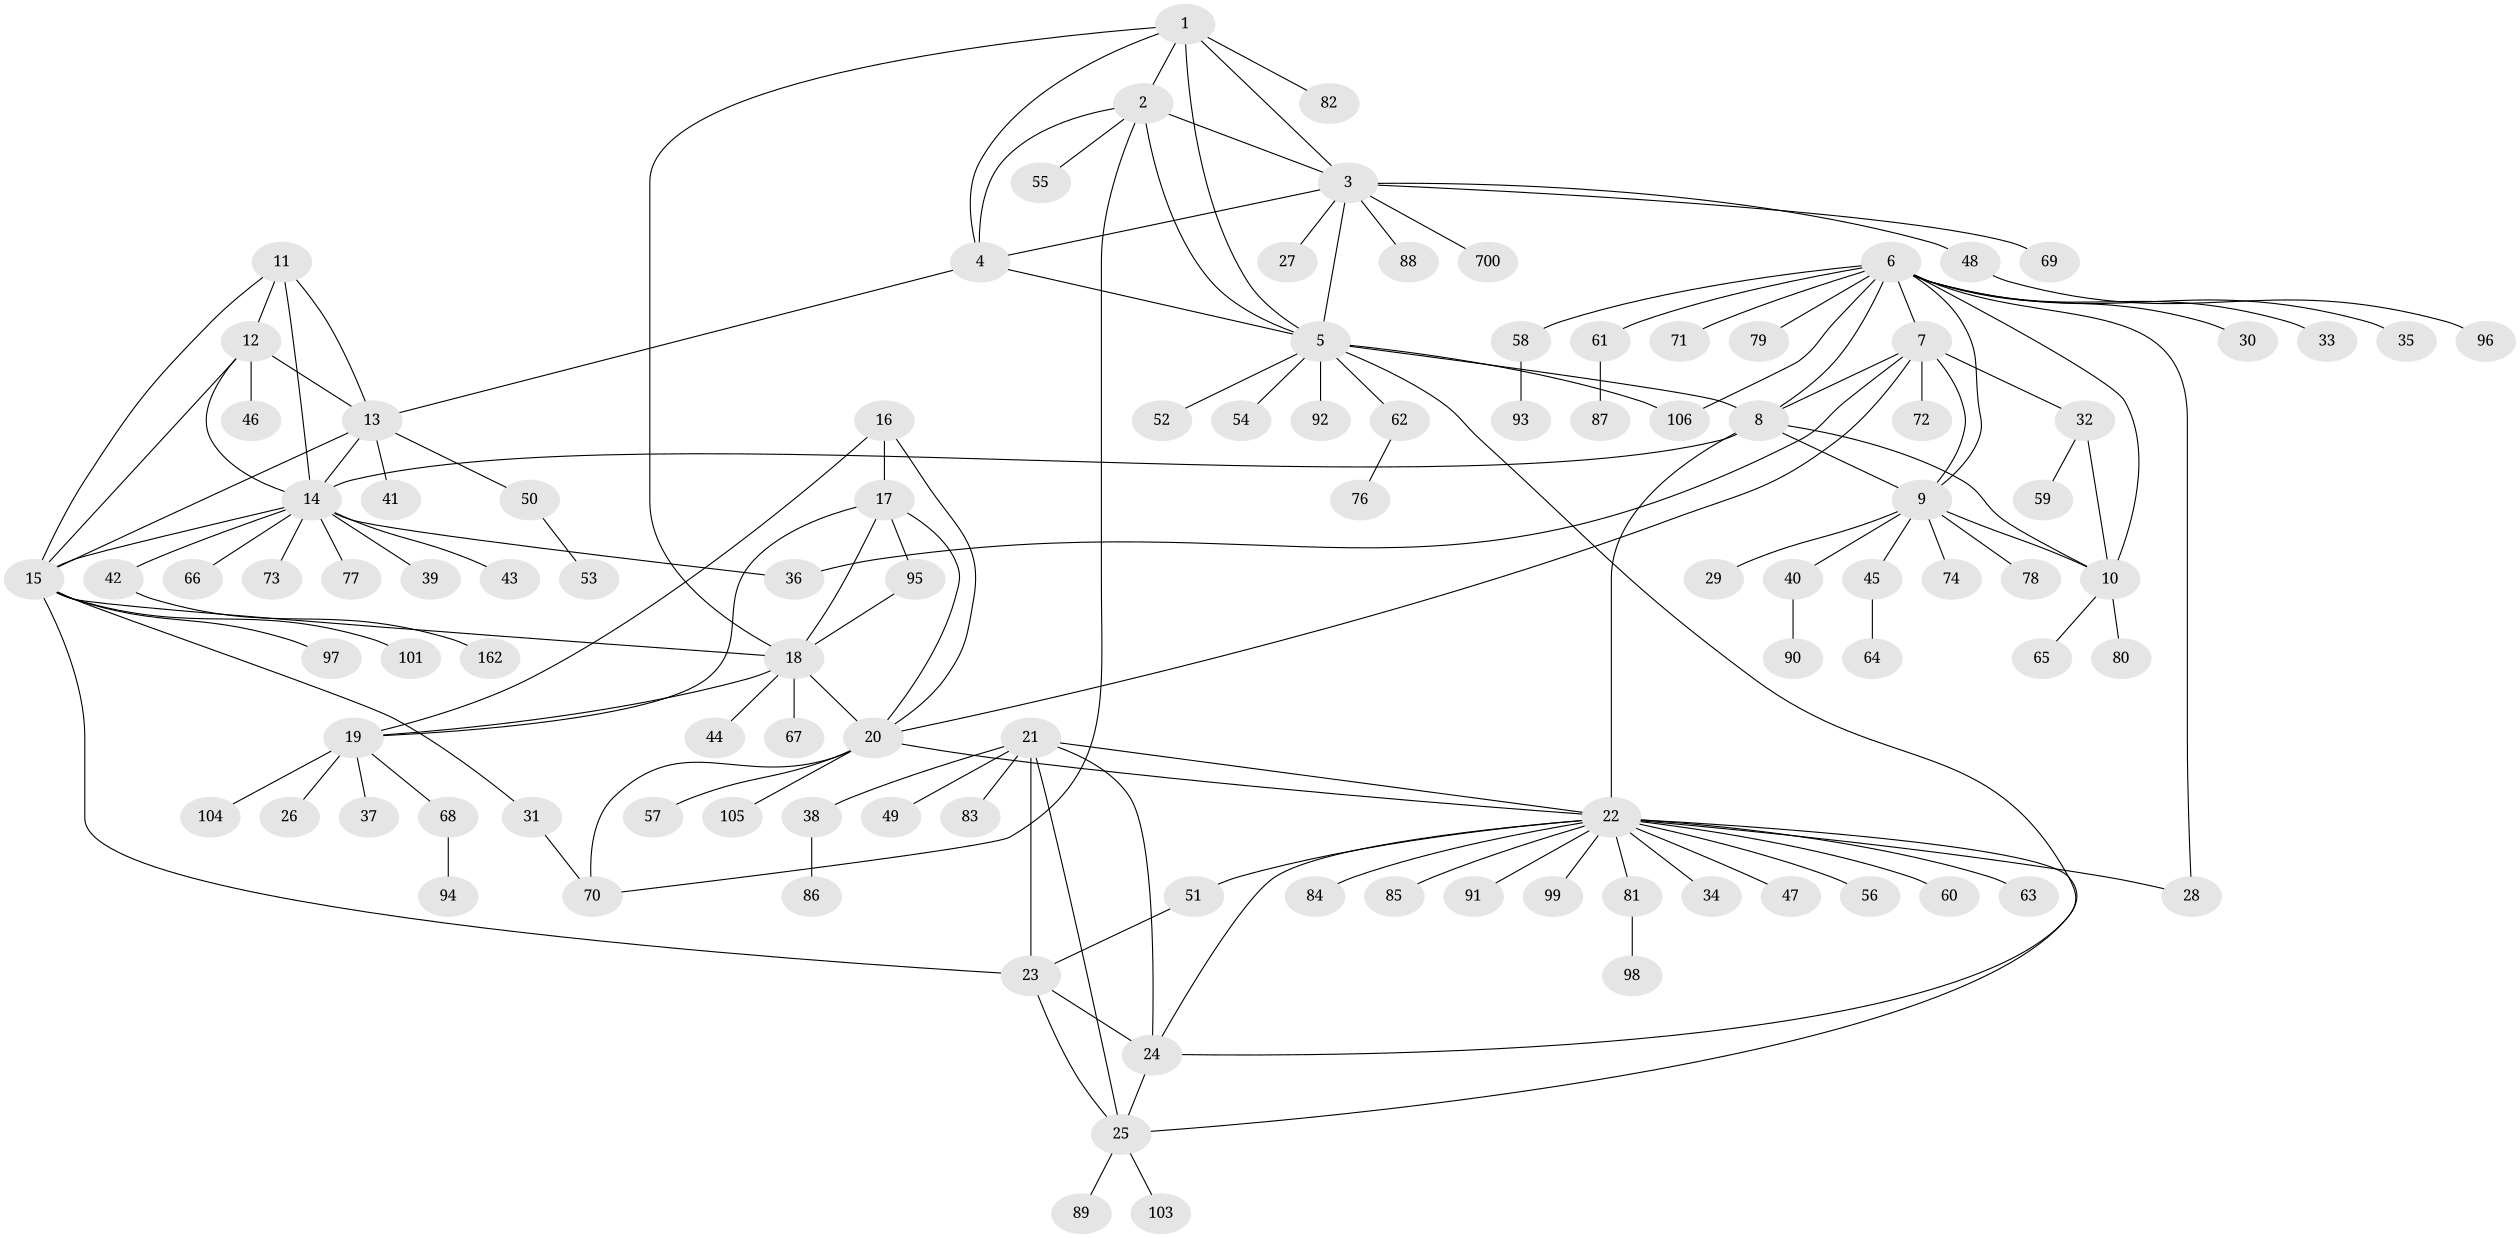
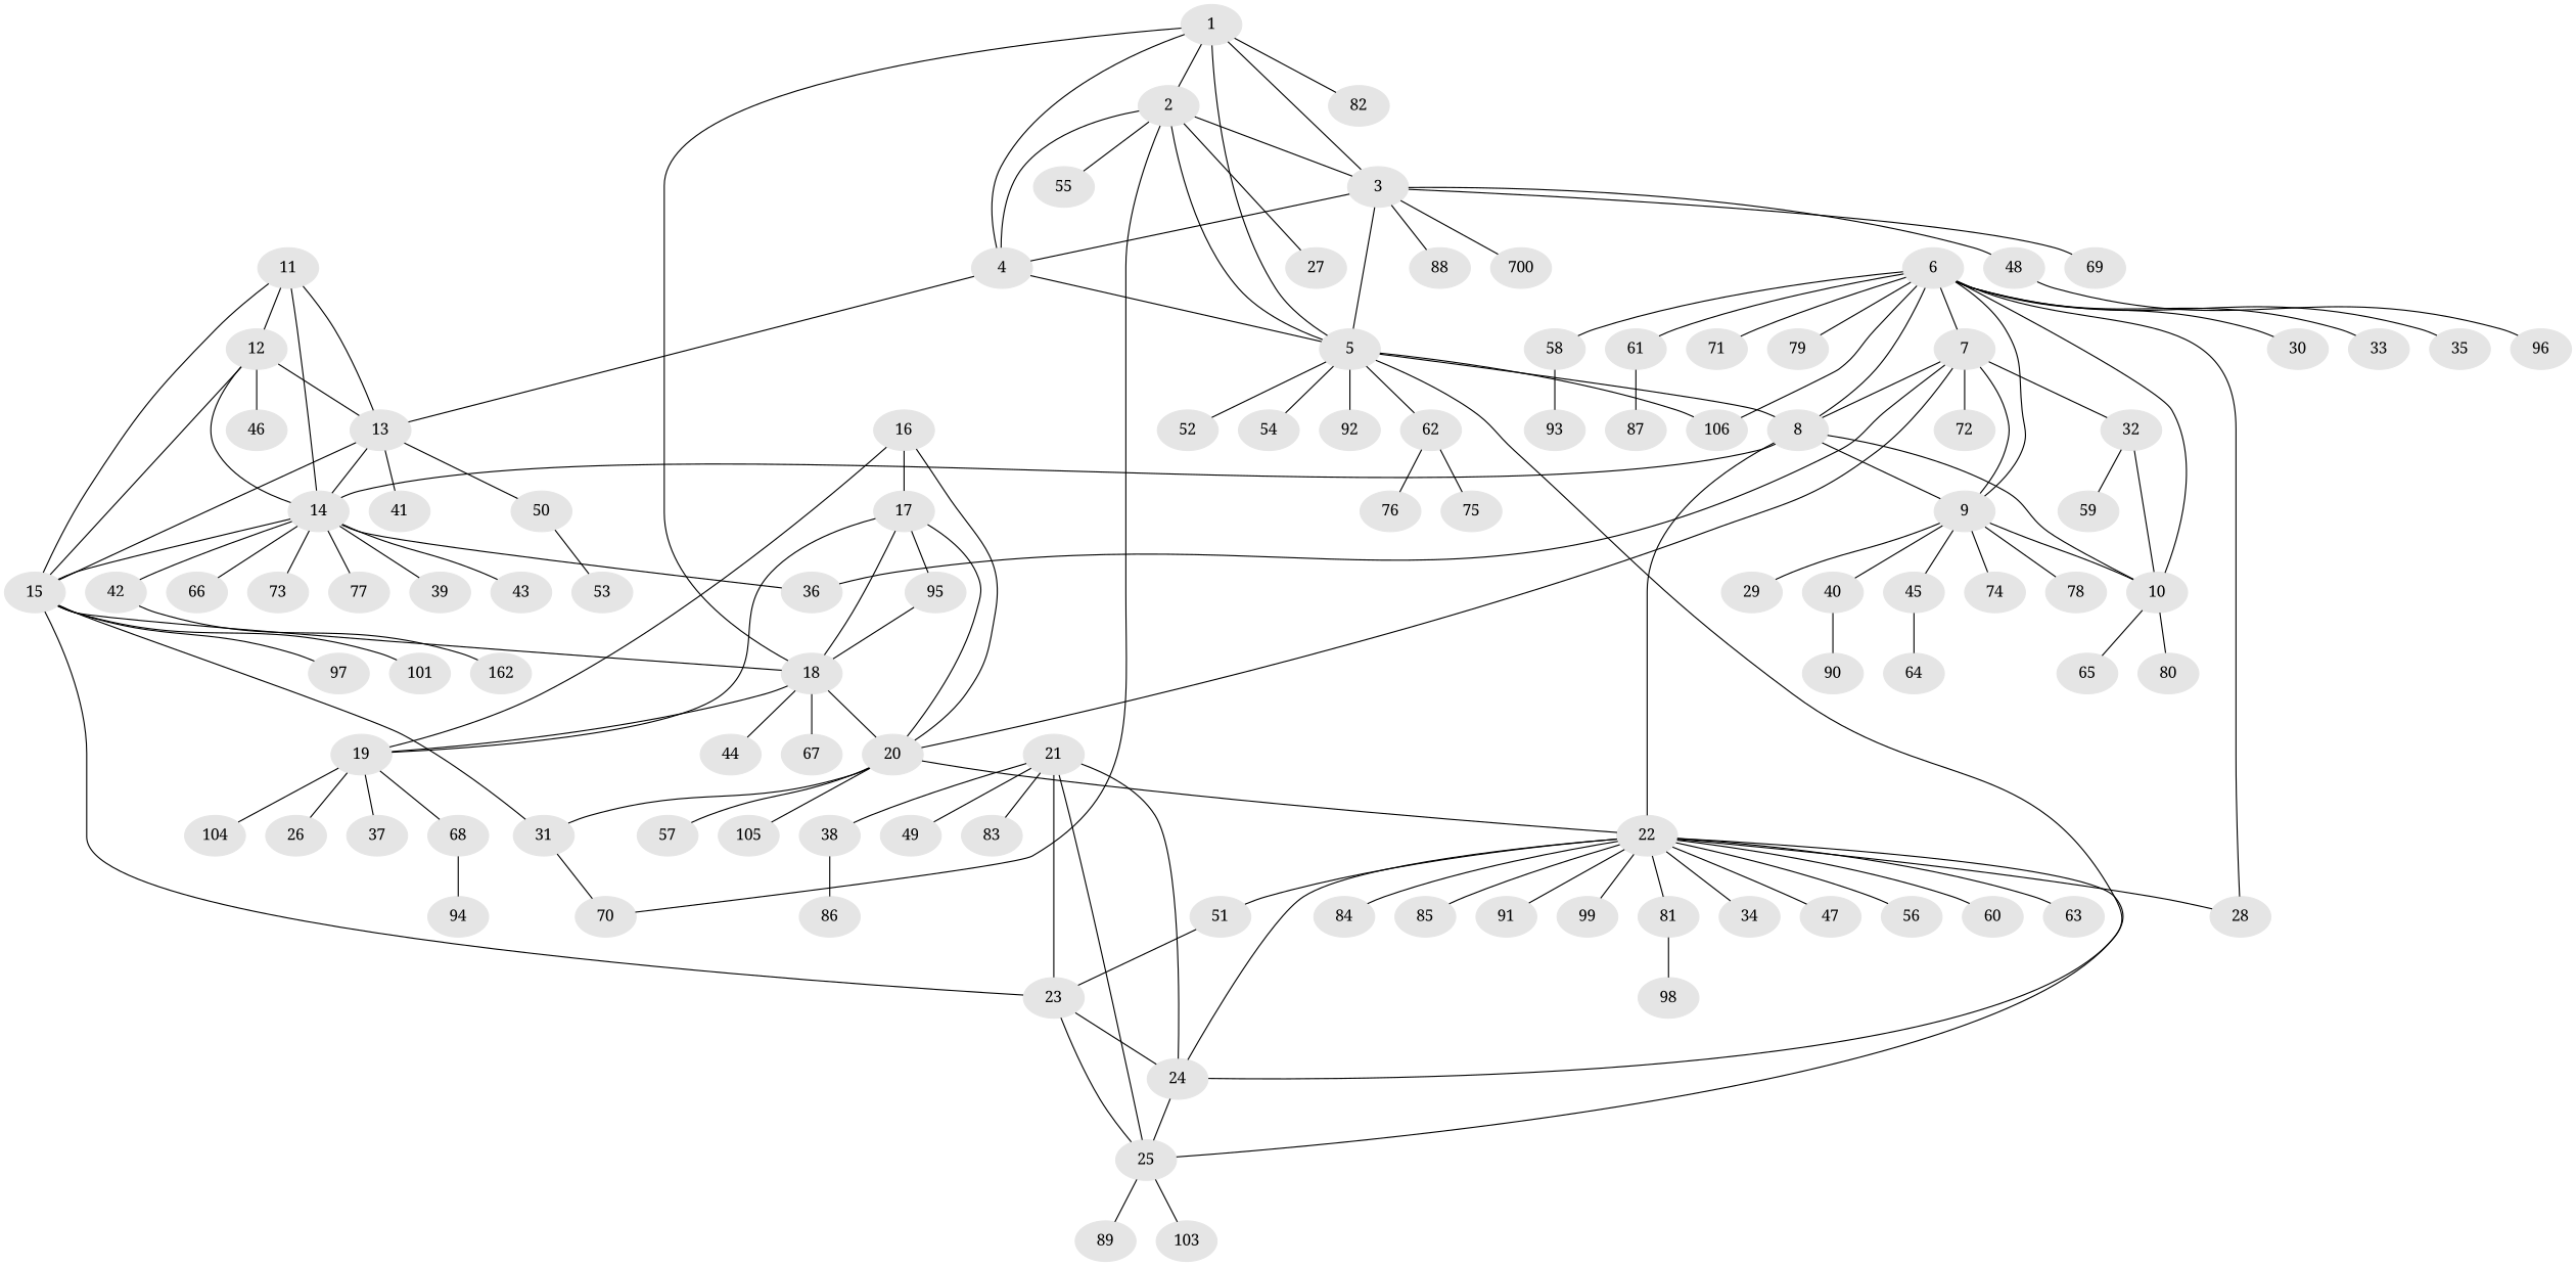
  graph {
    fontname="Noto Serif"
    node [color=gray90 fontname="Noto Serif" style=filled]
    edge [fontname="Noto Serif"]
    1
    2
    3
    4
    5
    18
    82
    55
    70
    27
    48
    69
    88
    n14 [label=700]
    13
    8
    24
    52
    54
    62
    92
    106
    20
    19
    44
    67
    96
    14
    15
    41
    50
    9
    10
    22
    25
+   75
    76
    6
    7
    28
    30
    33
    35
    58
    61
    71
    79
    32
    36
    72
    29
    40
    45
    74
    78
    65
    80
    93
    87
    31
    57
    105
    59
    39
    42
    43
    66
    73
    77
    34
    47
    51
    56
    60
    63
    81
    84
    85
    91
    99
    90
    64
    11
    12
    46
    23
    97
    101
    53
    n90 [label=162]
    16
    17
    95
    26
    37
    68
    104
    94
    21
    38
    49
    83
    89
    103
    86
    98
    1 -- 2
    1 -- 3
    1 -- 4
    1 -- 5
    1 -- 18
    1 -- 82
    2 -- 3
    2 -- 4
    2 -- 5
    2 -- 55
    2 -- 70
    3 -- 4
    3 -- 5
-   3 -- 27
+   2 -- 27
    3 -- 48
    3 -- 69
    3 -- 88
    3 -- n14
    4 -- 5
    4 -- 13
    5 -- 8
    5 -- 24
    5 -- 52
    5 -- 54
    5 -- 62
    5 -- 92
    5 -- 106
    18 -- 20
    18 -- 19
    18 -- 44
    18 -- 67
    48 -- 96
    13 -- 14
    13 -- 15
    13 -- 41
    13 -- 50
    8 -- 14
    8 -- 9
    8 -- 10
    8 -- 22
    24 -- 25
+   62 -- 75
    62 -- 76
    20 -- 22
-   20 -- 70
+   20 -- 31
    20 -- 57
    20 -- 105
    19 -- 26
    19 -- 37
    19 -- 68
    19 -- 104
    14 -- 15
    14 -- 36
    14 -- 39
    14 -- 42
    14 -- 43
    14 -- 66
    14 -- 73
    14 -- 77
    15 -- 18
    15 -- 31
    15 -- 23
    15 -- 97
    15 -- 101
    50 -- 53
    9 -- 10
    9 -- 29
    9 -- 40
    9 -- 45
    9 -- 74
    9 -- 78
    10 -- 65
    10 -- 80
    22 -- 24
    22 -- 25
    22 -- 28
    22 -- 34
    22 -- 47
    22 -- 51
    22 -- 56
    22 -- 60
    22 -- 63
    22 -- 81
    22 -- 84
    22 -- 85
    22 -- 91
    22 -- 99
    25 -- 89
    25 -- 103
    6 -- 8
    6 -- 106
    6 -- 9
    6 -- 10
    6 -- 7
    6 -- 28
    6 -- 30
    6 -- 33
    6 -- 35
    6 -- 58
    6 -- 61
    6 -- 71
    6 -- 79
    7 -- 8
    7 -- 20
    7 -- 9
    7 -- 32
    7 -- 36
    7 -- 72
    58 -- 93
    61 -- 87
    32 -- 10
    32 -- 59
    40 -- 90
    45 -- 64
    31 -- 70
    42 -- n90
    51 -- 23
    81 -- 98
    11 -- 13
    11 -- 14
    11 -- 15
    11 -- 12
    12 -- 13
    12 -- 14
    12 -- 15
    12 -- 46
    23 -- 24
    23 -- 25
    16 -- 20
    16 -- 19
    16 -- 17
    17 -- 18
    17 -- 20
    17 -- 19
    17 -- 95
    95 -- 18
    68 -- 94
    21 -- 24
-   21 -- 22
    21 -- 25
    21 -- 23
    21 -- 38
    21 -- 49
    21 -- 83
    38 -- 86
  }
